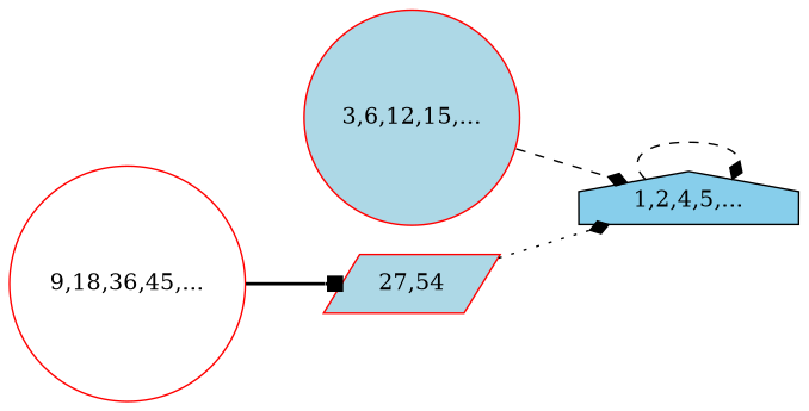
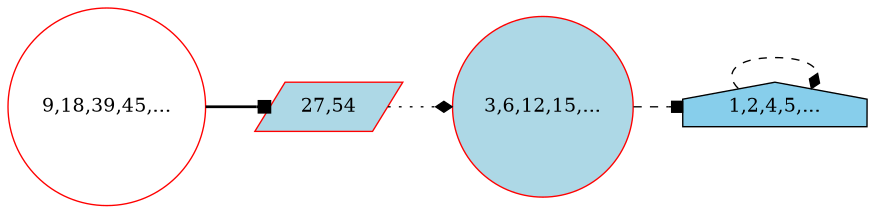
  digraph {
    rankdir=LR
    node [bgcolor=red color=red fillcolor=lightblue shape=circle style=filled]
    edge [arrowhead=diamond style=dashed]
    n1 [bgcolor=lightgrey color=black fillcolor=skyblue label="1,2,4,5,..." shape=house]
    n2 [label="3,6,12,15,..."]
-   n3 [fillcolor=white label="9,18,36,45,..."]
+   n3 [fillcolor=white label="9,18,39,45,..."]
    n4 [label="27,54" shape=parallelogram]
    n1 -> n1
-   n2 -> n1
+   n2 -> n1 [arrowhead=box]
    n3 -> n4 [arrowhead=box style=bold]
-   n4 -> n1 [style=dotted]
+   n4 -> n2 [style=dotted]
  }
